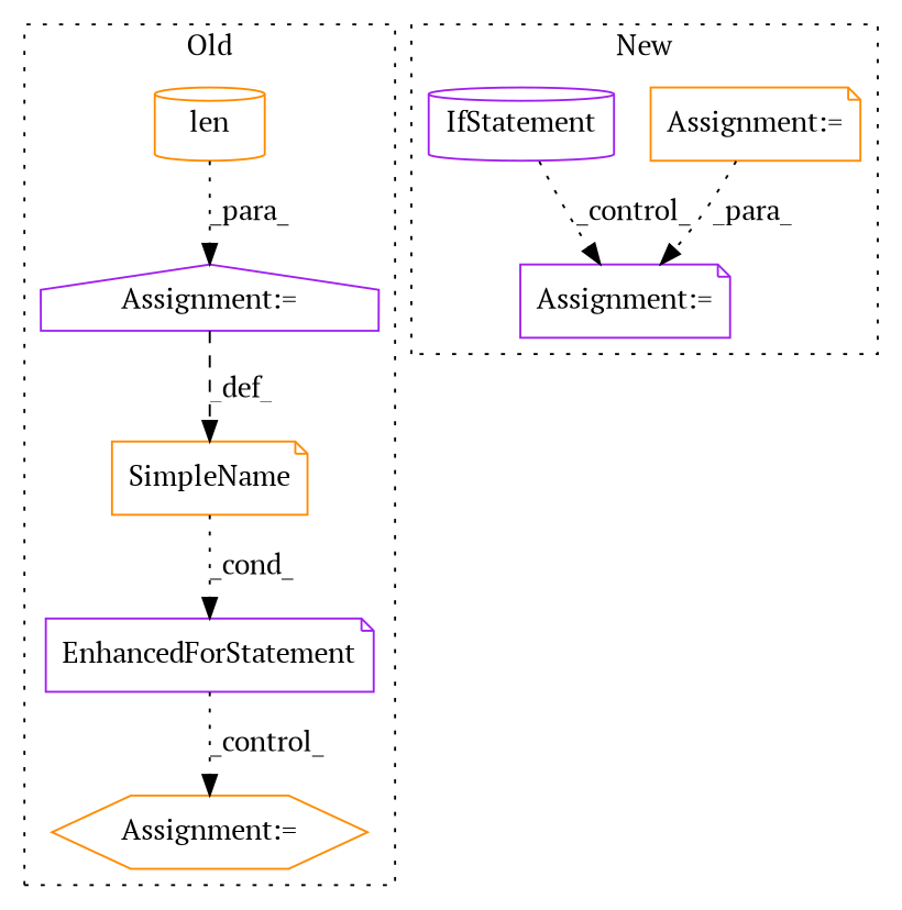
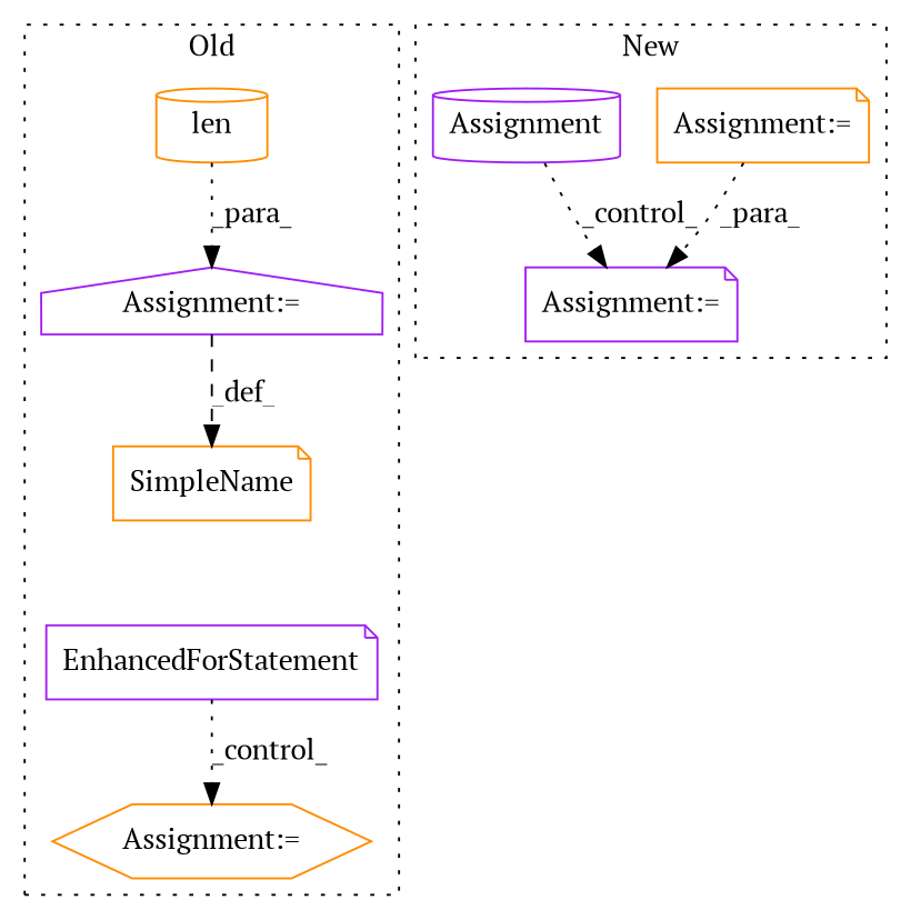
  digraph {
    fontname="PT Serif"
    node [a=7 color=darkorange fontname="PT Serif" l=1 s="2323,2405" shape=note]
    edge [fontname="PT Serif" style=dotted]
    n1 [a=32 l="4,1" label=len s="2209,2223" shape=cylinder]
    n2 [color=purple l="57,2" label="Assignment:=" shape=house]
    n3 [label="Assignment:=" s=2418 shape=hexagon]
    n4 [a=70 color=purple l="57,2" label=EnhancedForStatement]
    n5 [a=42 label=SimpleName s=2384]
    n6 [label="Assignment:=" s=2375]
    n7 [color=purple label="Assignment:=" s=2663]
-   n8 [a=25 color=purple l="4,2" label=IfStatement s="2584,2613" shape=cylinder]
+   n8 [a=25 color=purple l="4,2" label=Assignment s="2584,2613" shape=cylinder]
    subgraph cluster_1 {
      label=Old
      style=dotted
      n1
      n2
      n3
      n4
      n5
    }
    subgraph cluster_2 {
      label=New
      style=dotted
      n6
      n7
      n8
    }
    n1 -> n2 [label=_para_]
    n2 -> n5 [label=_def_ style=dashed]
    n4 -> n3 [label=_control_]
-   n5 -> n4 [label=_cond_]
    n6 -> n7 [label=_para_]
    n8 -> n7 [label=_control_]
  }
